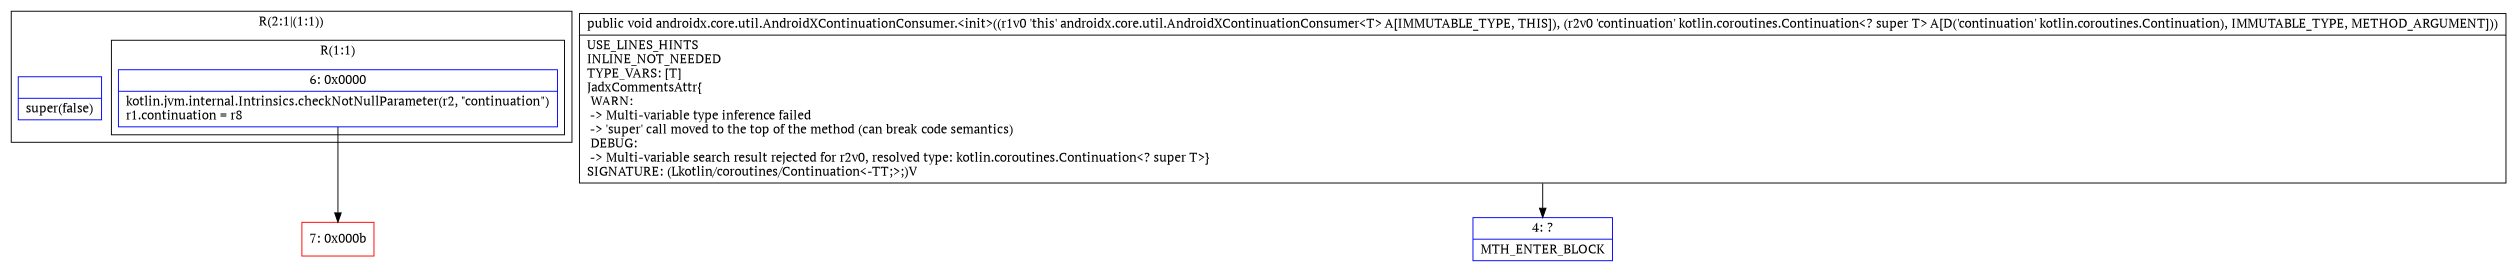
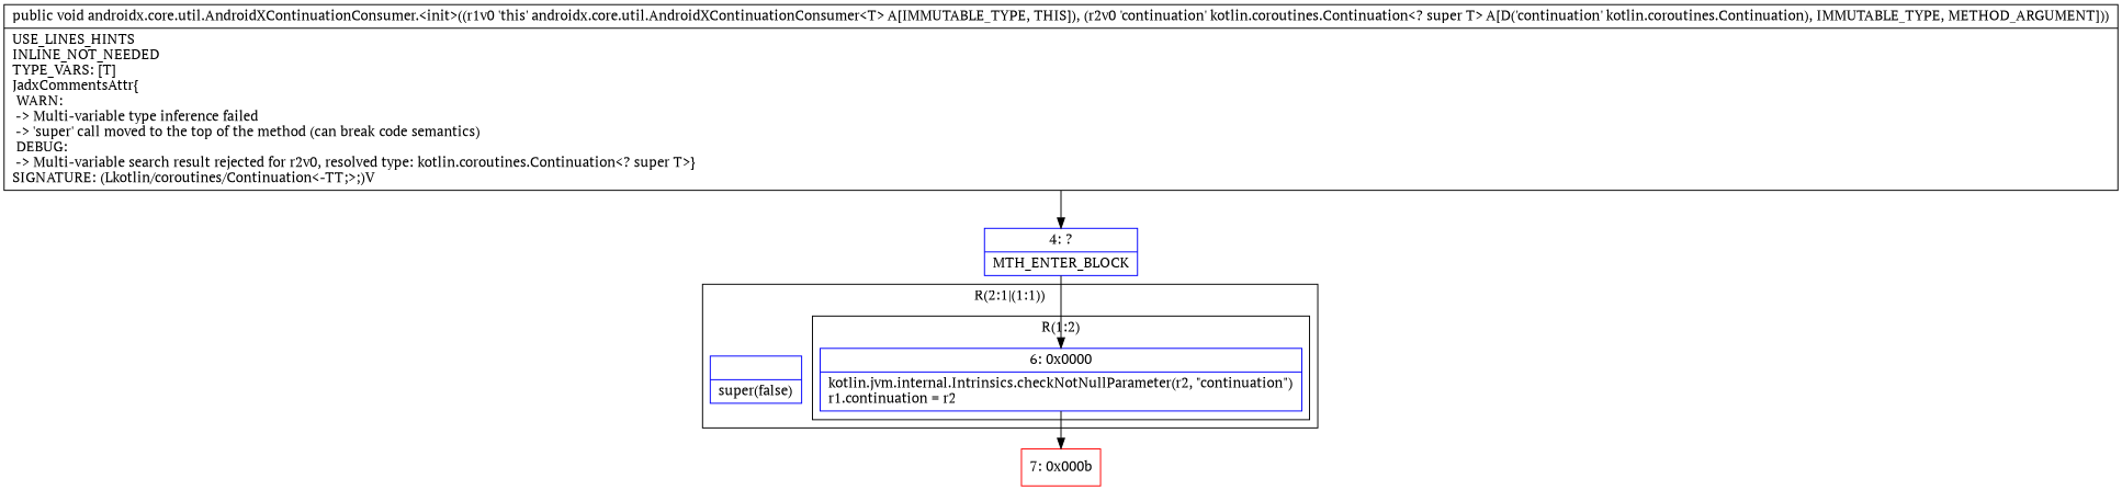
  digraph {
    fontname="PT Serif"
    node [color=blue fontname="PT Serif" shape=record]
    edge [fontname="PT Serif"]
-   n1 [label="{6\:\ 0x0000|kotlin.jvm.internal.Intrinsics.checkNotNullParameter(r2, \"continuation\")\lr1.continuation = r8\l}"]
+   n1 [label="{6\:\ 0x0000|kotlin.jvm.internal.Intrinsics.checkNotNullParameter(r2, \"continuation\")\lr1.continuation = r2\l}"]
    n2 [label="{|super(false)\l}"]
    n3 [color=red label="{7\:\ 0x000b}"]
    n4 [label="{4\:\ ?|MTH_ENTER_BLOCK\l}"]
    n5 [label="{public void androidx.core.util.AndroidXContinuationConsumer.\<init\>((r1v0 'this' androidx.core.util.AndroidXContinuationConsumer\<T\> A[IMMUTABLE_TYPE, THIS]), (r2v0 'continuation' kotlin.coroutines.Continuation\<? super T\> A[D('continuation' kotlin.coroutines.Continuation), IMMUTABLE_TYPE, METHOD_ARGUMENT]))  | USE_LINES_HINTS\lINLINE_NOT_NEEDED\lTYPE_VARS: [T]\lJadxCommentsAttr\{\l WARN: \l \-\> Multi\-variable type inference failed\l \-\> 'super' call moved to the top of the method (can break code semantics)\l DEBUG: \l \-\> Multi\-variable search result rejected for r2v0, resolved type: kotlin.coroutines.Continuation\<? super T\>\}\lSIGNATURE: (Lkotlin\/coroutines\/Continuation\<\-TT;\>;)V\l}" color=""]
    subgraph cluster_1 {
      label="R(2:1|(1:1))"
      n2
      subgraph cluster_2 {
-       label="R(1:1)"
+       label="R(1:2)"
        n1
      }
    }
    n1 -> n3
+   n4 -> n1
    n5 -> n4
  }
